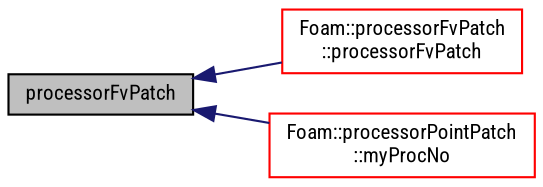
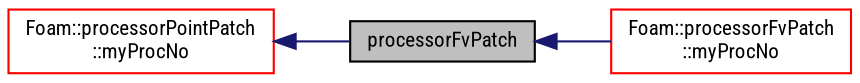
  digraph {
    fontname="Roboto Condensed"
    rankdir=LR
    node [color=red fontname="Roboto Condensed" fontsize=10 shape=record]
    edge [color=midnightblue dir=back fontname="Roboto Condensed" fontsize=10 labelfontname=Helvetica labelfontsize=10 style=solid]
    n1 [color=black fillcolor=grey75 fontcolor=black height=0.2 label=processorFvPatch style=filled width=0.4]
-   n2 [height=0.2 label="Foam::processorFvPatch\l::processorFvPatch" width=0.4]
+   n2 [height=0.2 label="Foam::processorFvPatch\l::myProcNo" width=0.4]
    n3 [height=0.2 label="Foam::processorPointPatch\l::myProcNo" width=0.4]
    n1 -> n2
-   n1 -> n3
+   n3 -> n1
  }
